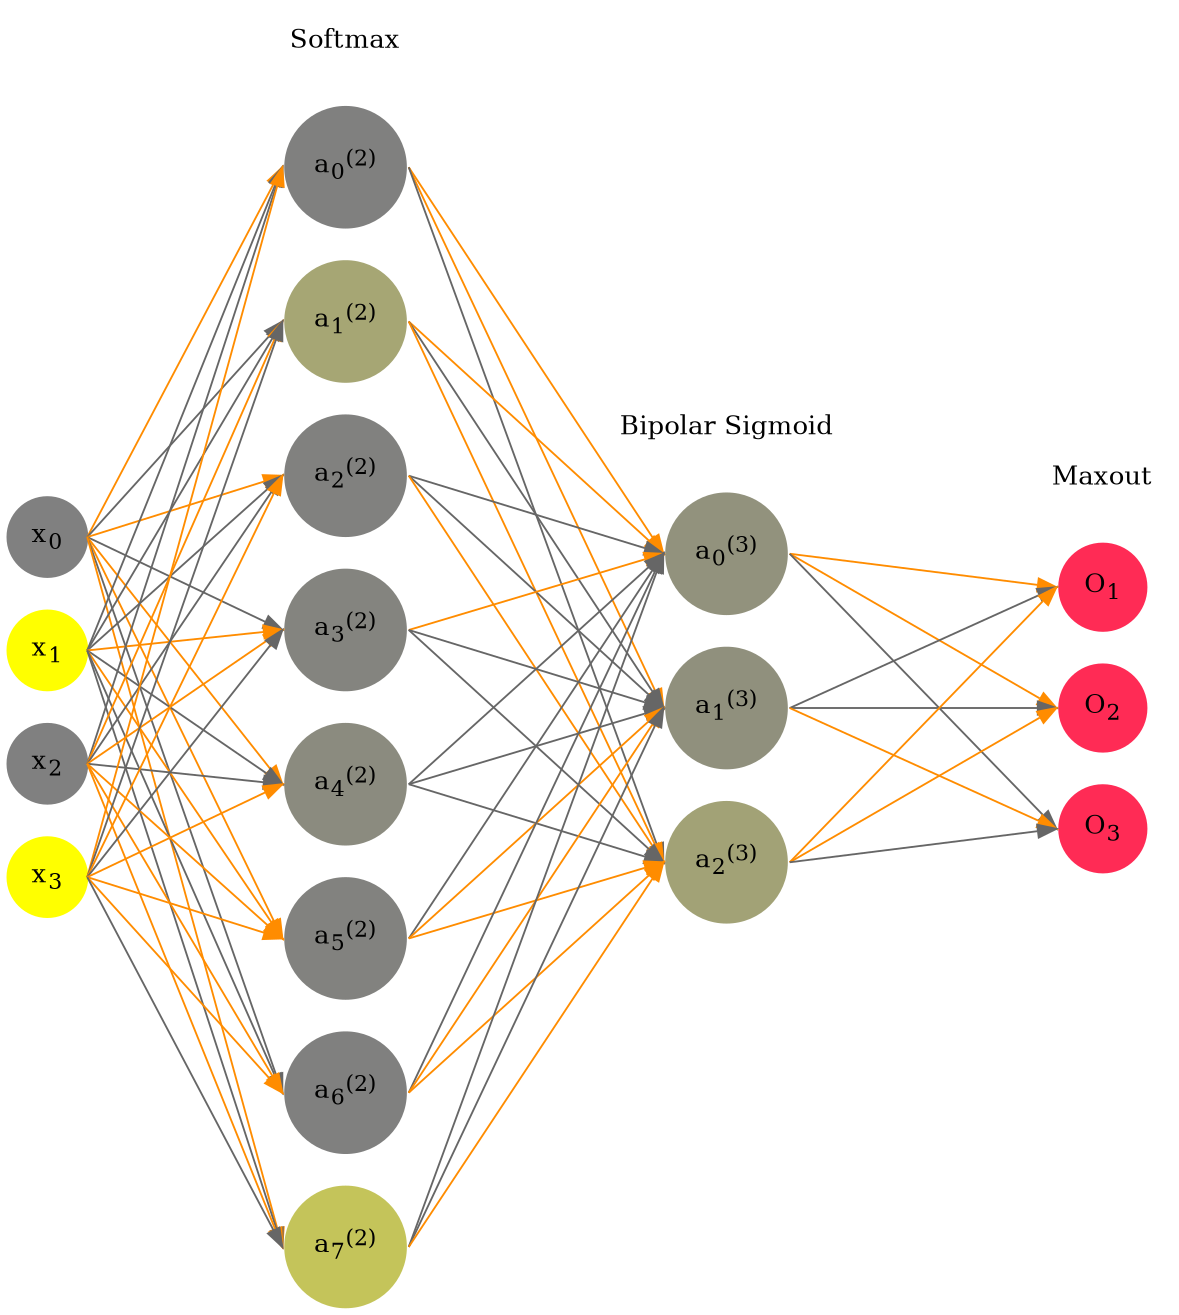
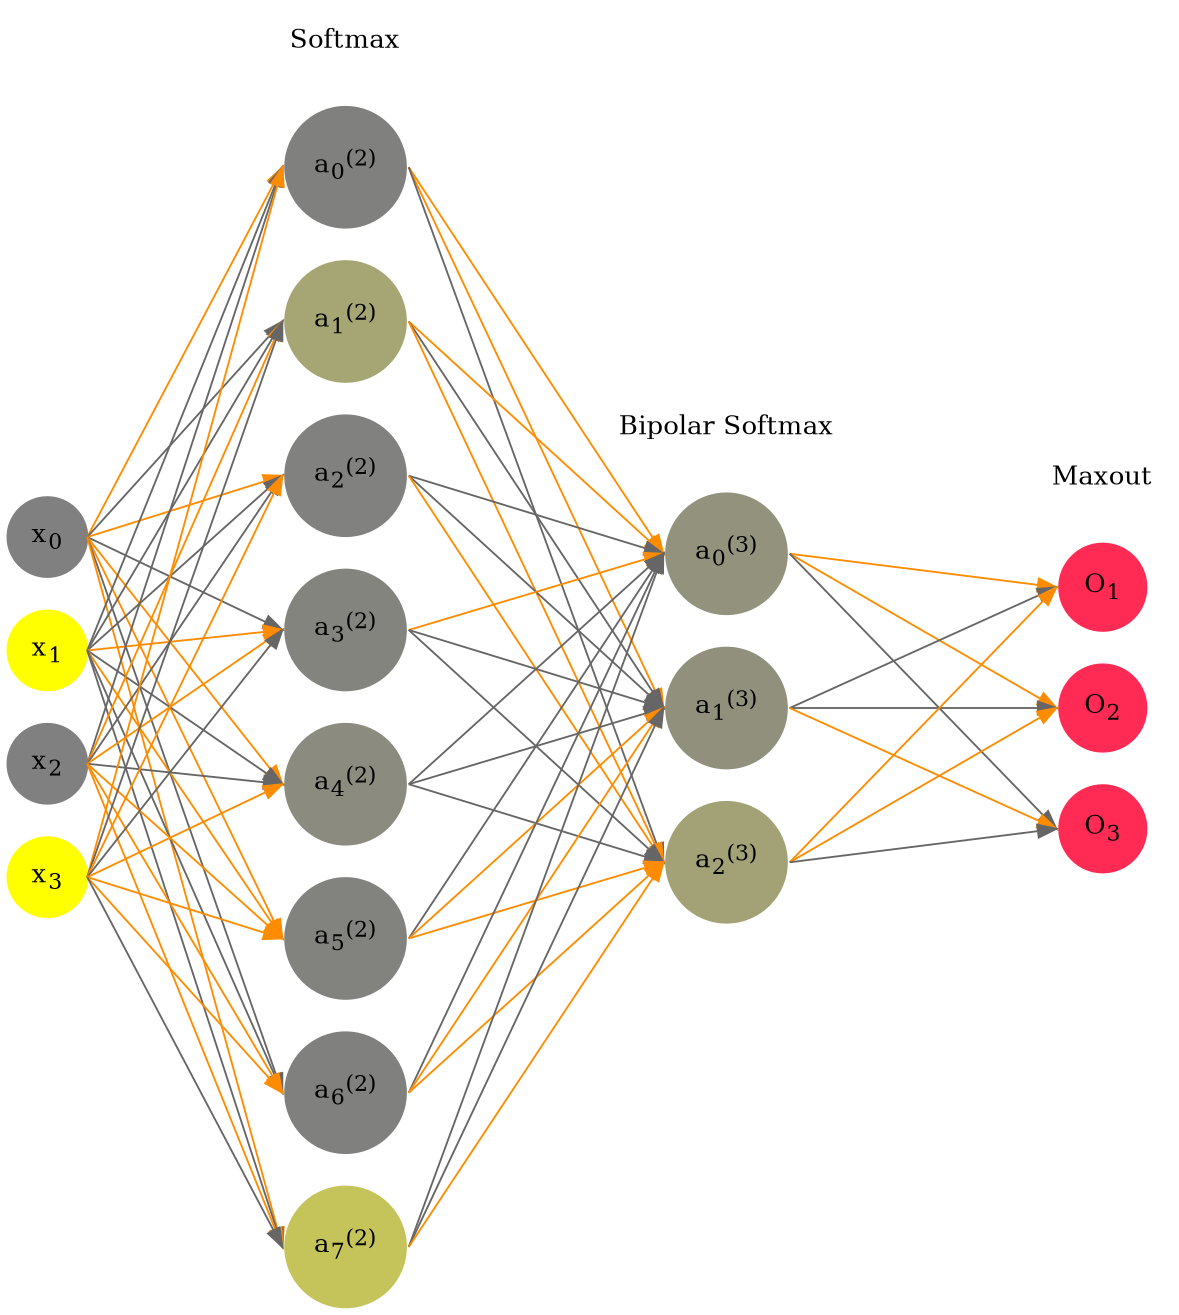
  digraph {
    rankdir=LR
    ranksep=1.4
    splines=false
    node [color="0.9667, 0.83, 1.0" shape=circle style=filled]
    edge [headport=w style=solid tailport=e color=darkorange]
    n1 [color="0.1667, 0.0, 0.5" fillcolor="0.1667, 0.0, 0.5" label=<x<sub>0</sub>>]
    n2 [color="0.1667, 1.0, 1.0" fillcolor="0.1667, 1.0, 1.0" label=<x<sub>1</sub>>]
    n3 [color="0.1667, 0.0, 0.5" fillcolor="0.1667, 0.0, 0.5" label=<x<sub>2</sub>>]
    n4 [color="0.1667, 1.0, 1.0" fillcolor="0.1667, 1.0, 1.0" label=<x<sub>3</sub>>]
    n5 [color="0.1667, 0.005619, 0.502810" fillcolor="0.1667, 0.005619, 0.502810" label=<a<sub>0</sub><sup>(2)</sup>>]
    n6 [color="0.1667, 0.300523, 0.650261" fillcolor="0.1667, 0.300523, 0.650261" label=<a<sub>1</sub><sup>(2)</sup>>]
    n7 [color="0.1667, 0.014638, 0.507319" fillcolor="0.1667, 0.014638, 0.507319" label=<a<sub>2</sub><sup>(2)</sup>>]
    n8 [color="0.1667, 0.031529, 0.515764" fillcolor="0.1667, 0.031529, 0.515764" label=<a<sub>3</sub><sup>(2)</sup>>]
    n9 [color="0.1667, 0.087366, 0.543683" fillcolor="0.1667, 0.087366, 0.543683" label=<a<sub>4</sub><sup>(2)</sup>>]
    n10 [color="0.1667, 0.020910, 0.510455" fillcolor="0.1667, 0.020910, 0.510455" label=<a<sub>5</sub><sup>(2)</sup>>]
    n11 [color="0.1667, 0.001062, 0.500531" fillcolor="0.1667, 0.001062, 0.500531" label=<a<sub>6</sub><sup>(2)</sup>>]
    n12 [color="0.1667, 0.538353, 0.769176" fillcolor="0.1667, 0.538353, 0.769176" label=<a<sub>7</sub><sup>(2)</sup>>]
    n13 [color="0.1667, 0.148050, 0.574025" fillcolor="0.1667, 0.148050, 0.574025" label=<a<sub>0</sub><sup>(3)</sup>>]
    n14 [color="0.1667, 0.129929, 0.564965" fillcolor="0.1667, 0.129929, 0.564965" label=<a<sub>1</sub><sup>(3)</sup>>]
    n15 [color="0.1667, 0.265964, 0.632982" fillcolor="0.1667, 0.265964, 0.632982" label=<a<sub>2</sub><sup>(3)</sup>>]
    n16 [fillcolor="0.9667, 0.83, 1.0" label=<O<sub>1</sub>>]
    n17 [fillcolor="0.9667, 0.83, 1.0" label=<O<sub>2</sub>>]
    n18 [fillcolor="0.9667, 0.83, 1.0" label=<O<sub>3</sub>>]
    n19 [label=Softmax shape=plaintext color=darkgreen style=""]
-   n20 [label="Bipolar Sigmoid" shape=plaintext color=teal style=""]
+   n20 [label="Bipolar Softmax" shape=plaintext color=teal style=""]
    n21 [label=Maxout shape=plaintext color=darkgreen style=""]
    subgraph sub_1 {
      n1
    }
    subgraph sub_2 {
      n2
    }
    subgraph sub_3 {
      n3
    }
    subgraph sub_4 {
      n4
    }
    subgraph sub_5 {
      n5
    }
    subgraph sub_6 {
      n6
    }
    subgraph sub_7 {
      n7
    }
    subgraph sub_8 {
      n8
    }
    subgraph sub_9 {
      n9
    }
    subgraph sub_10 {
      n10
    }
    subgraph sub_11 {
      n11
    }
    subgraph sub_12 {
      n12
    }
    subgraph sub_13 {
      n13
    }
    subgraph sub_14 {
      n14
    }
    subgraph sub_15 {
      n15
    }
    subgraph sub_16 {
      n16
    }
    subgraph sub_17 {
      n17
    }
    subgraph sub_18 {
      n18
    }
    subgraph sub_19 {
      rank=same
      n1
      n2
      n3
      n4
    }
    subgraph sub_20 {
      rank=same
      n5
      n6
      n7
      n8
      n9
      n10
      n11
      n12
    }
    subgraph sub_21 {
      rank=same
      n13
      n14
      n15
    }
    subgraph sub_22 {
      rank=same
      n16
      n17
      n18
    }
    subgraph sub_23 {
      rank=same
      n5
      n19
    }
    subgraph sub_24 {
      rank=same
      n13
      n20
    }
    subgraph sub_25 {
      rank=same
      n16
      n21
    }
    n1 -> n2 [style=invis color=""]
    n1 -> n5
    n1 -> n6 [color=gray40]
    n1 -> n7
    n1 -> n8 [color=gray40]
    n1 -> n9
    n1 -> n10
    n1 -> n11 [color=gray40]
    n1 -> n12
    n2 -> n3 [style=invis color=""]
    n2 -> n5 [color=gray40]
    n2 -> n6 [color=gray40]
    n2 -> n7 [color=gray40]
    n2 -> n8
    n2 -> n9 [color=gray40]
    n2 -> n10
    n2 -> n11 [color=gray40]
    n2 -> n12 [color=gray40]
    n3 -> n4 [style=invis color=""]
    n3 -> n5 [color=gray40]
    n3 -> n6
    n3 -> n7 [color=gray40]
    n3 -> n8
    n3 -> n9 [color=gray40]
    n3 -> n10
    n3 -> n11
    n3 -> n12
    n4 -> n5
    n4 -> n6 [color=gray40]
    n4 -> n7
    n4 -> n8 [color=gray40]
    n4 -> n9
    n4 -> n10
    n4 -> n11
    n4 -> n12 [color=gray40]
    n5 -> n6 [style=invis color=""]
    n5 -> n13
    n5 -> n14
    n5 -> n15 [color=gray40]
    n6 -> n7 [style=invis color=""]
    n6 -> n13
    n6 -> n14 [color=gray40]
    n6 -> n15
    n7 -> n8 [style=invis color=""]
    n7 -> n13 [color=gray40]
    n7 -> n14 [color=gray40]
    n7 -> n15
    n8 -> n9 [style=invis color=""]
    n8 -> n13
    n8 -> n14 [color=gray40]
    n8 -> n15 [color=gray40]
    n9 -> n10 [style=invis color=""]
    n9 -> n13 [color=gray40]
    n9 -> n14 [color=gray40]
    n9 -> n15 [color=gray40]
    n10 -> n11 [style=invis color=""]
    n10 -> n13 [color=gray40]
    n10 -> n14
    n10 -> n15
    n11 -> n12 [style=invis color=""]
    n11 -> n13 [color=gray40]
    n11 -> n14
    n11 -> n15
    n12 -> n13 [color=gray40]
    n12 -> n14 [color=gray40]
    n12 -> n15
    n13 -> n14 [style=invis color=""]
    n13 -> n16
    n13 -> n17
    n13 -> n18 [color=gray40]
    n14 -> n15 [style=invis color=""]
    n14 -> n16 [color=gray40]
    n14 -> n17 [color=gray40]
    n14 -> n18
    n15 -> n16
    n15 -> n17
    n15 -> n18 [color=gray40]
    n16 -> n17 [style=invis color=""]
    n17 -> n18 [style=invis color=""]
    n19 -> n5 [style=invis color=""]
    n20 -> n13 [style=invis color=""]
    n21 -> n16 [style=invis color=""]
  }
